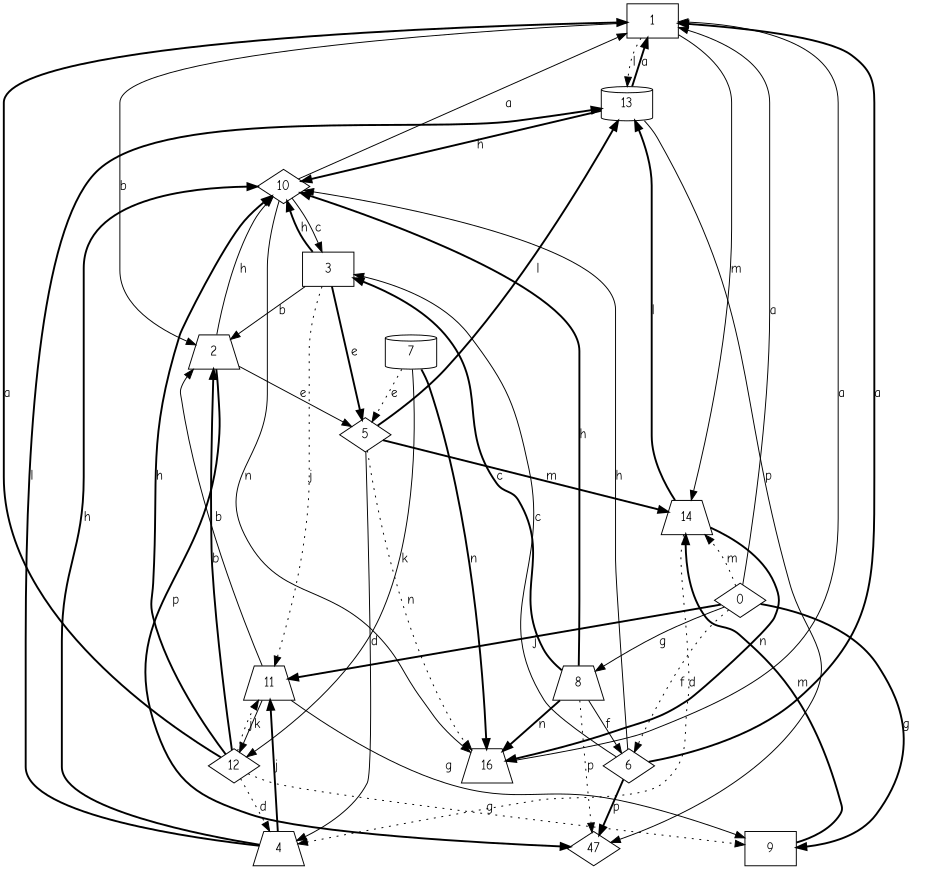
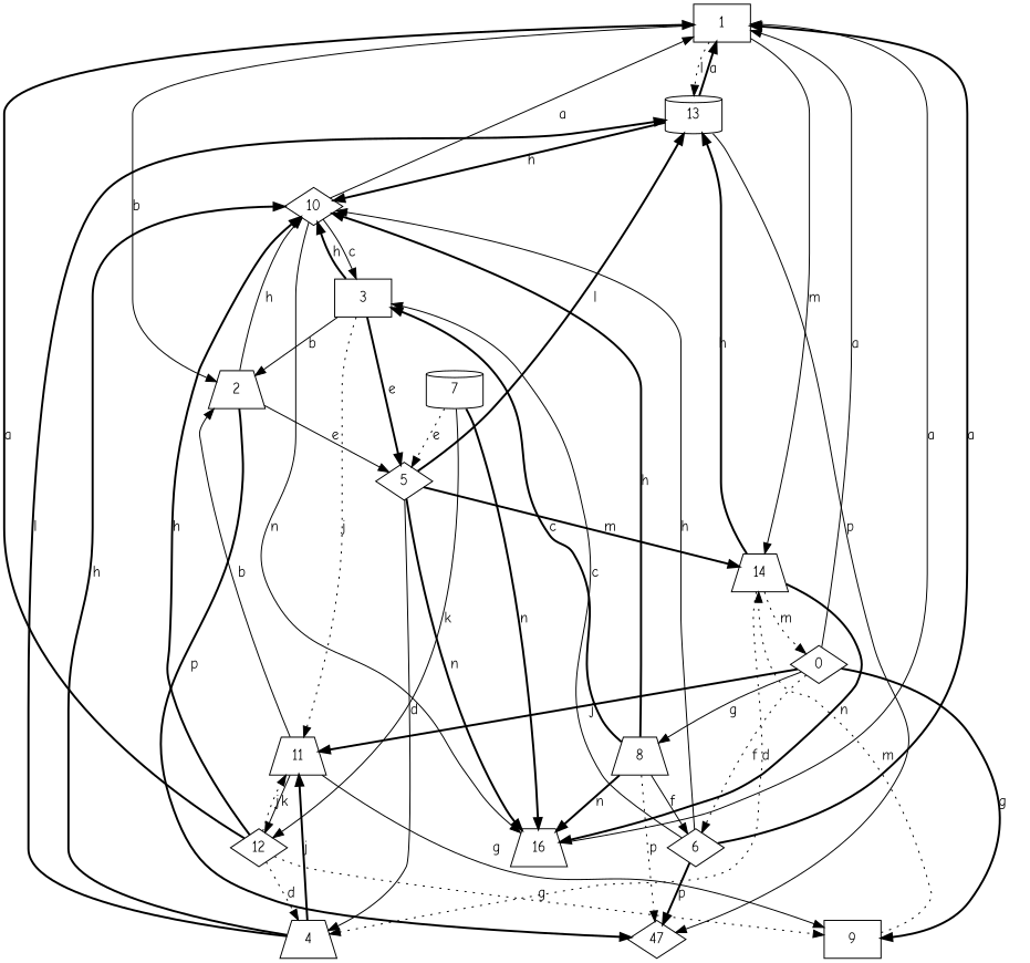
  strict digraph {
    fontname="Comic Neue"
    node [fontname="Comic Neue" shape=trapezium]
    edge [fontname="Comic Neue" style=bold]
    1 [shape=box]
    13 [shape=cylinder]
    14
    2
    10 [shape=diamond]
    n6 [label=47 shape=diamond]
    4
    16
    5 [shape=diamond]
    3 [shape=box]
    11
    12 [shape=diamond]
    9 [shape=box]
    6 [shape=diamond]
    7 [shape=cylinder]
    8
    0 [shape=diamond]
    1 -> 13 [label=l style=dotted]
    1 -> 14 [label=m style=solid]
    1 -> 2 [label=b style=solid]
    13 -> 1 [label=a]
    13 -> 10 [label=h]
    13 -> n6 [label=p style=solid]
-   14 -> 13 [label=l]
+   14 -> 13 [label=h]
    14 -> 4 [label=d style=dotted]
    14 -> 16 [label=n]
    2 -> 10 [label=h style=solid]
    2 -> n6 [label=p]
    2 -> 5 [label=e style=solid]
    10 -> 1 [label=a style=solid]
    10 -> 16 [label=n style=solid]
    10 -> 3 [label=c style=solid]
    4 -> 13 [label=l]
    4 -> 10 [label=h]
    4 -> 11 [label=j]
    16 -> 1 [label=a style=solid]
    5 -> 13 [label=l]
    5 -> 14 [label=m]
    5 -> 4 [label=d style=solid]
-   5 -> 16 [label=n style=dotted]
+   5 -> 16 [label=n]
    3 -> 2 [label=b style=solid]
    3 -> 10 [label=h]
    3 -> 5 [label=e]
    3 -> 11 [label=j style=dotted]
    11 -> 2 [label=b style=solid]
    11 -> 12 [label=k style=solid]
    11 -> 9 [label=g style=solid]
    12 -> 1 [label=a]
-   12 -> 2 [label=b]
    12 -> 10 [label=h]
    12 -> 4 [label=d style=dotted]
    12 -> 11 [label=j style=dotted]
    12 -> 9 [label=g style=dotted]
-   9 -> 14 [label=m]
+   9 -> 14 [label=m style=dotted]
    6 -> 1 [label=a]
    6 -> 10 [label=h style=solid]
    6 -> n6 [label=p]
    6 -> 3 [label=c style=solid]
    7 -> 16 [label=n]
    7 -> 5 [label=e style=dotted]
    7 -> 12 [label=k style=solid]
    8 -> 10 [label=h]
    8 -> n6 [label=p style=dotted]
    8 -> 16 [label=n]
    8 -> 3 [label=c]
    8 -> 6 [label=f style=solid]
    0 -> 1 [label=a style=solid]
-   0 -> 14 [label=m style=dotted]
+   14 -> 0 [label=m style=dotted]
    0 -> 11 [label=j]
    0 -> 9 [label=g]
    0 -> 6 [label=f style=dotted]
    0 -> 8 [label=g style=solid]
  }
